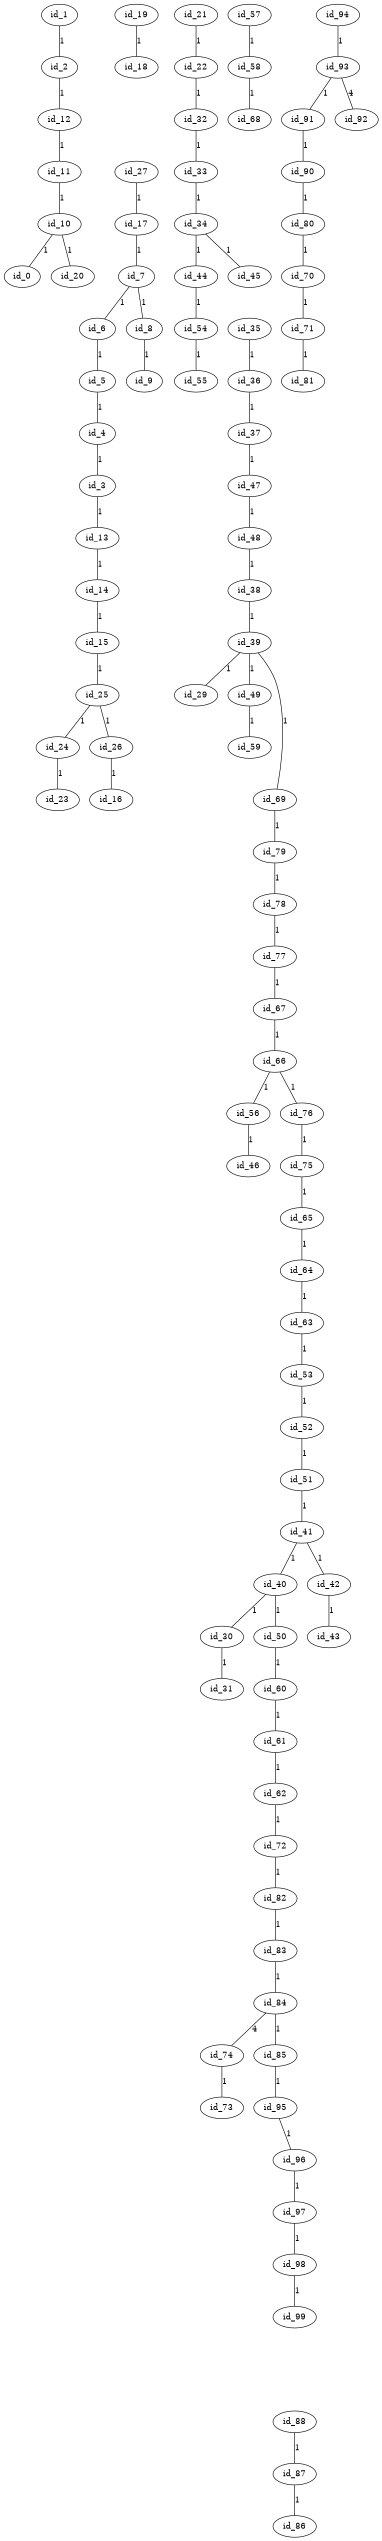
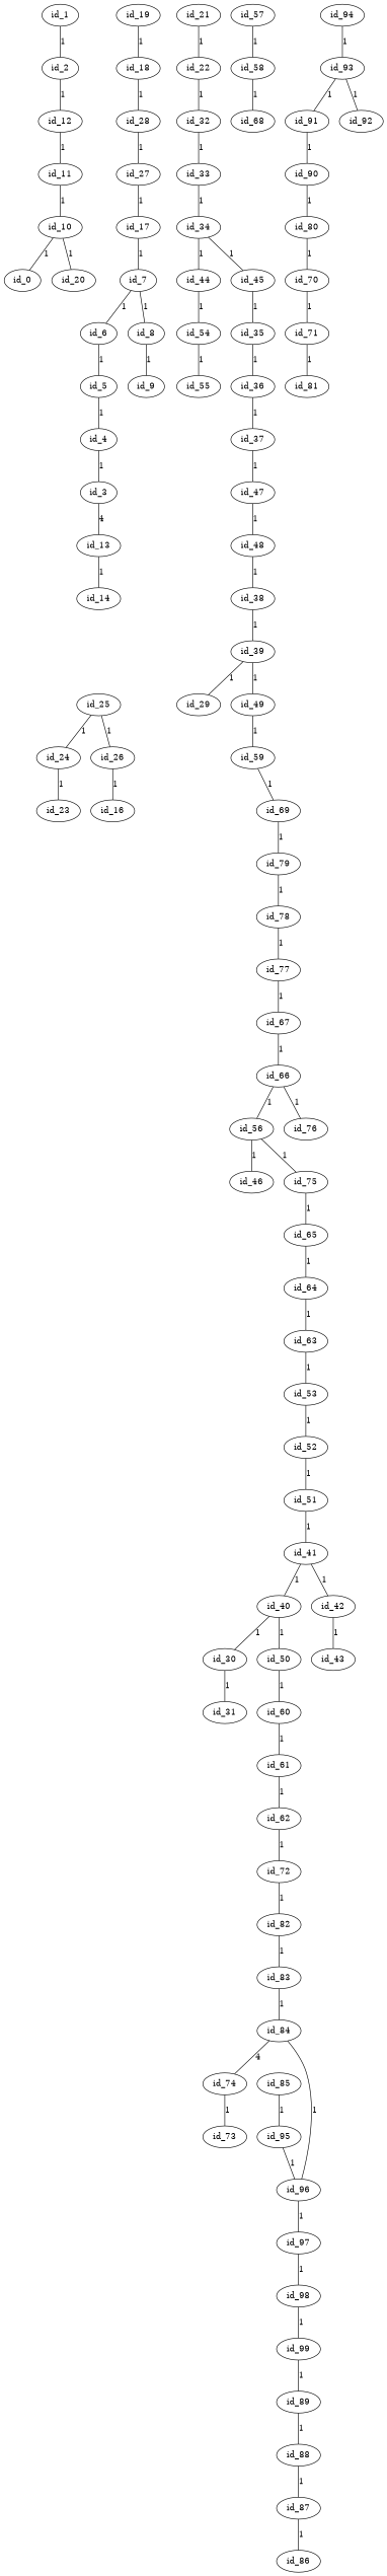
  graph {
    id_1
    id_2
    id_12
    id_11
    id_3
    id_13
    id_14
    id_4
    id_5
    id_6
    id_7
    id_8
    id_9
    id_10
    id_0
    id_20
-   id_15
    id_25
    id_24
    id_26
    id_17
    id_18
+   id_28
    id_27
    id_19
    id_21
    id_22
    id_32
    id_33
    id_23
    id_16
    id_30
    id_31
    id_34
    id_44
    id_45
    id_54
    id_35
    id_36
    id_37
    id_47
    id_48
    id_38
    id_39
    id_29
    id_49
    id_59
    id_40
    id_50
    id_60
    id_41
    id_42
    id_43
    id_55
    id_69
    id_61
    id_51
    id_52
    id_53
    id_56
    id_46
    id_57
    id_58
    id_68
    id_79
    id_62
    id_72
    id_82
    id_63
    id_64
    id_65
    id_66
    id_76
    id_75
    id_67
    id_78
    id_70
    id_71
    id_81
    id_83
    id_74
    id_73
    id_77
    id_80
    id_84
    id_85
    id_95
    id_96
    id_87
    id_86
    id_88
+   id_89
    id_90
    id_91
    id_93
    id_92
    id_94
    id_97
    id_98
    id_99
    id_1 -- id_2 [label=1]
    id_2 -- id_12 [label=1]
    id_12 -- id_11 [label=1]
    id_11 -- id_10 [label=1]
-   id_3 -- id_13 [label=1]
+   id_3 -- id_13 [label=4]
    id_13 -- id_14 [label=1]
-   id_14 -- id_15 [label=1]
    id_4 -- id_3 [label=1]
    id_5 -- id_4 [label=1]
    id_6 -- id_5 [label=1]
    id_7 -- id_6 [label=1]
    id_7 -- id_8 [label=1]
    id_8 -- id_9 [label=1]
    id_10 -- id_0 [label=1]
    id_10 -- id_20 [label=1]
-   id_15 -- id_25 [label=1]
    id_25 -- id_24 [label=1]
    id_25 -- id_26 [label=1]
    id_24 -- id_23 [label=1]
    id_26 -- id_16 [label=1]
    id_17 -- id_7 [label=1]
+   id_18 -- id_28 [label=1]
+   id_28 -- id_27 [label=1]
    id_27 -- id_17 [label=1]
    id_19 -- id_18 [label=1]
    id_21 -- id_22 [label=1]
    id_22 -- id_32 [label=1]
    id_32 -- id_33 [label=1]
    id_33 -- id_34 [label=1]
    id_30 -- id_31 [label=1]
    id_34 -- id_44 [label=1]
    id_34 -- id_45 [label=1]
    id_44 -- id_54 [label=1]
+   id_45 -- id_35 [label=1]
    id_54 -- id_55 [label=1]
    id_35 -- id_36 [label=1]
    id_36 -- id_37 [label=1]
    id_37 -- id_47 [label=1]
    id_47 -- id_48 [label=1]
    id_48 -- id_38 [label=1]
    id_38 -- id_39 [label=1]
    id_39 -- id_29 [label=1]
    id_39 -- id_49 [label=1]
    id_49 -- id_59 [label=1]
-   id_39 -- id_69 [label=1]
+   id_59 -- id_69 [label=1]
    id_40 -- id_30 [label=1]
    id_40 -- id_50 [label=1]
    id_50 -- id_60 [label=1]
    id_60 -- id_61 [label=1]
    id_41 -- id_40 [label=1]
    id_41 -- id_42 [label=1]
    id_42 -- id_43 [label=1]
    id_69 -- id_79 [label=1]
    id_61 -- id_62 [label=1]
    id_51 -- id_41 [label=1]
    id_52 -- id_51 [label=1]
    id_53 -- id_52 [label=1]
    id_56 -- id_46 [label=1]
    id_57 -- id_58 [label=1]
    id_58 -- id_68 [label=1]
    id_79 -- id_78 [label=1]
    id_62 -- id_72 [label=1]
    id_72 -- id_82 [label=1]
    id_82 -- id_83 [label=1]
    id_63 -- id_53 [label=1]
    id_64 -- id_63 [label=1]
    id_65 -- id_64 [label=1]
    id_66 -- id_56 [label=1]
    id_66 -- id_76 [label=1]
-   id_76 -- id_75 [label=1]
+   id_56 -- id_75 [label=1]
    id_75 -- id_65 [label=1]
    id_67 -- id_66 [label=1]
    id_78 -- id_77 [label=1]
    id_70 -- id_71 [label=1]
    id_71 -- id_81 [label=1]
    id_83 -- id_84 [label=1]
    id_74 -- id_73 [label=1]
    id_77 -- id_67 [label=1]
    id_80 -- id_70 [label=1]
    id_84 -- id_74 [label=4]
-   id_84 -- id_85 [label=1]
+   id_84 -- id_96 [label=1]
    id_85 -- id_95 [label=1]
    id_95 -- id_96 [label=1]
    id_96 -- id_97 [label=1]
    id_87 -- id_86 [label=1]
    id_88 -- id_87 [label=1]
+   id_89 -- id_88 [label=1]
    id_90 -- id_80 [label=1]
    id_91 -- id_90 [label=1]
    id_93 -- id_91 [label=1]
-   id_93 -- id_92 [label=4]
+   id_93 -- id_92 [label=1]
    id_94 -- id_93 [label=1]
    id_97 -- id_98 [label=1]
    id_98 -- id_99 [label=1]
+   id_99 -- id_89 [label=1]
  }
